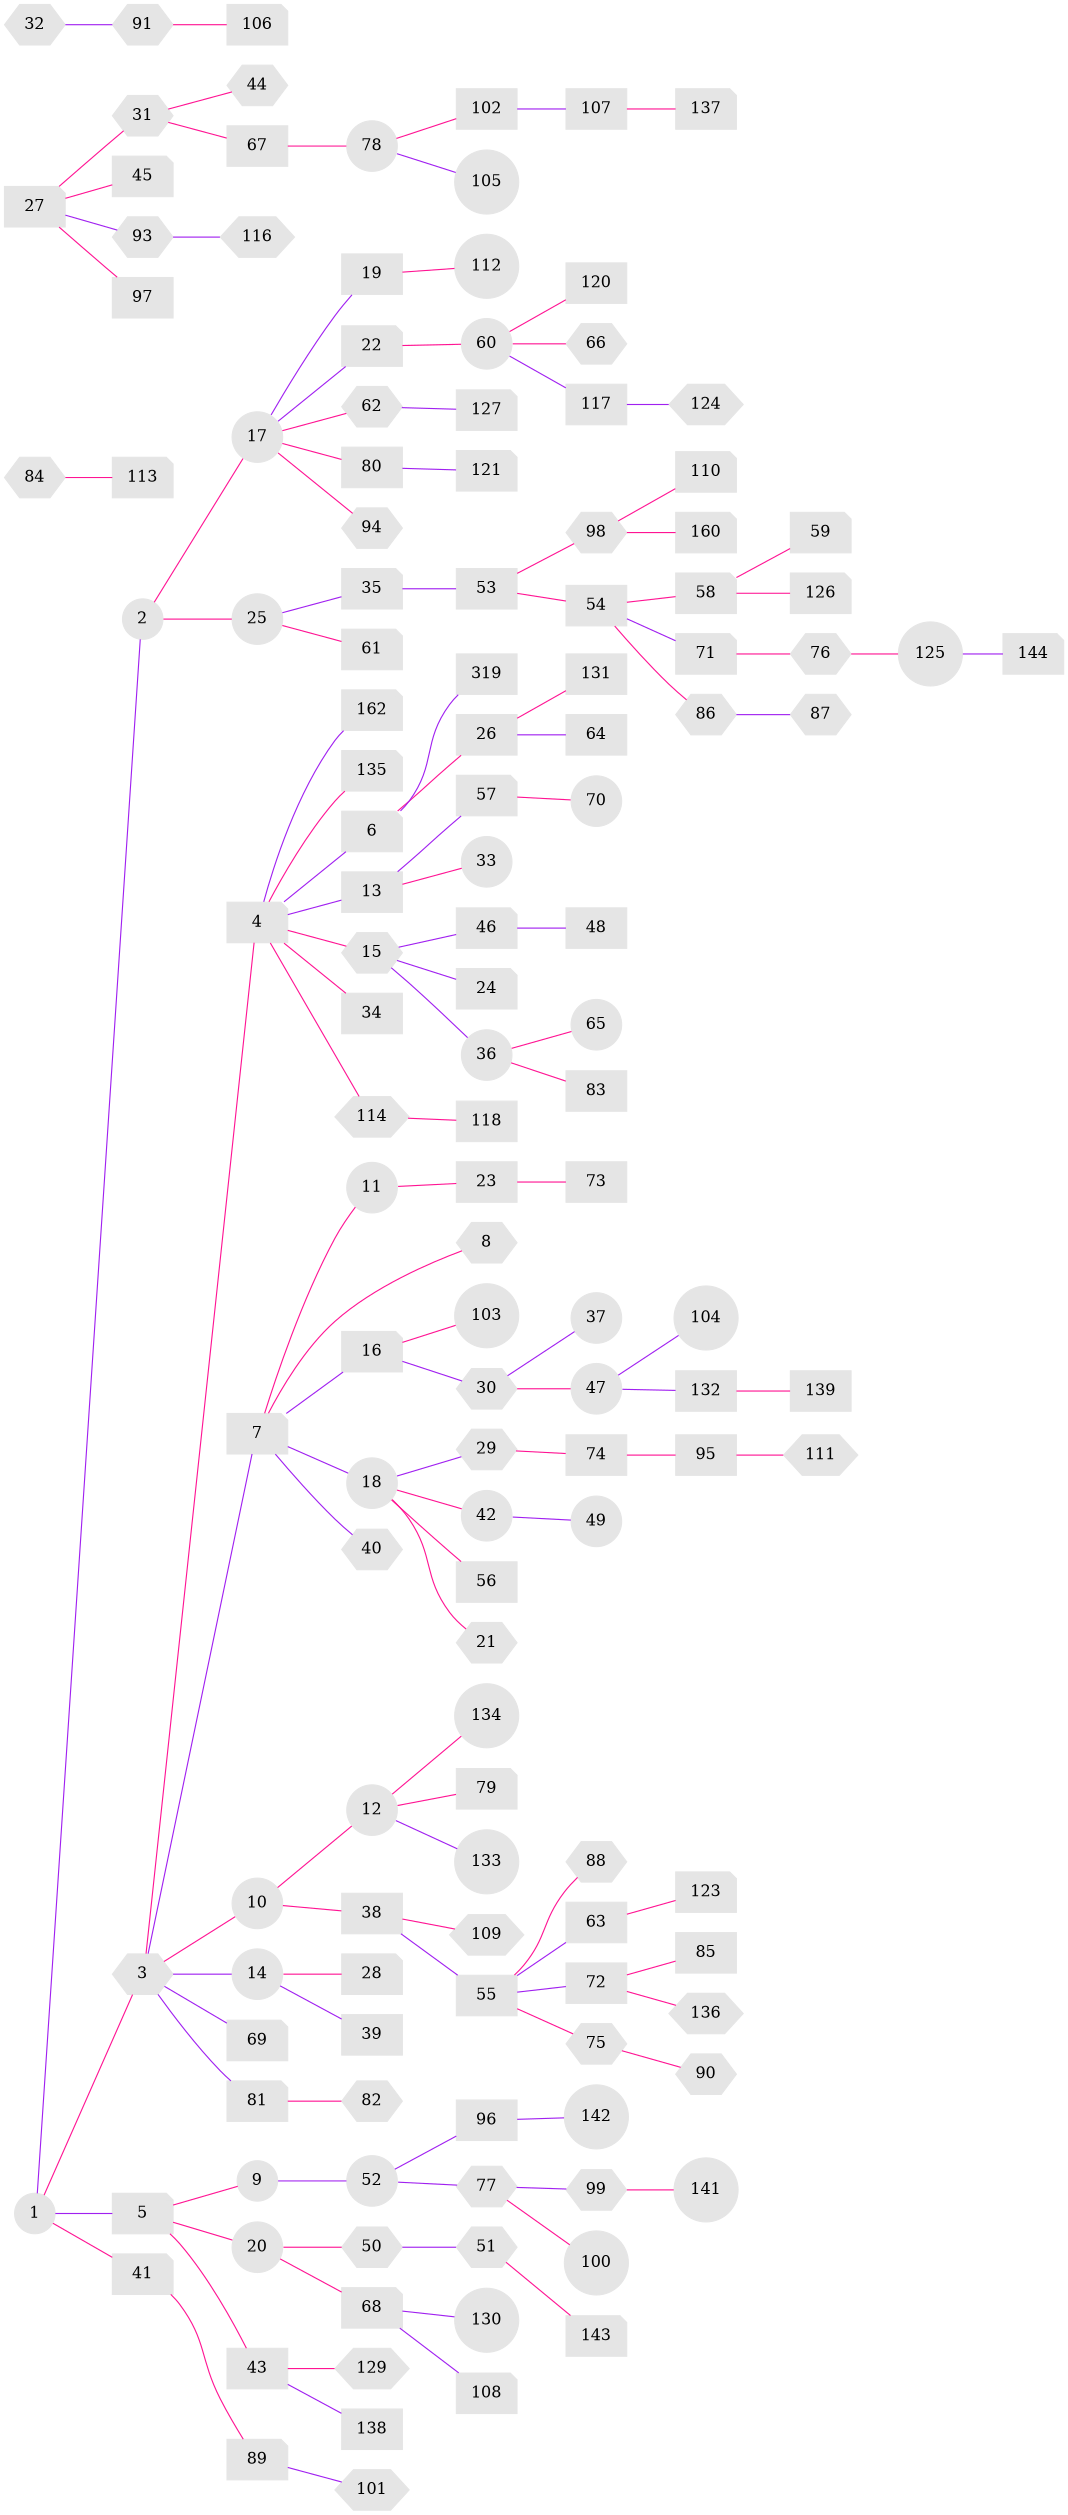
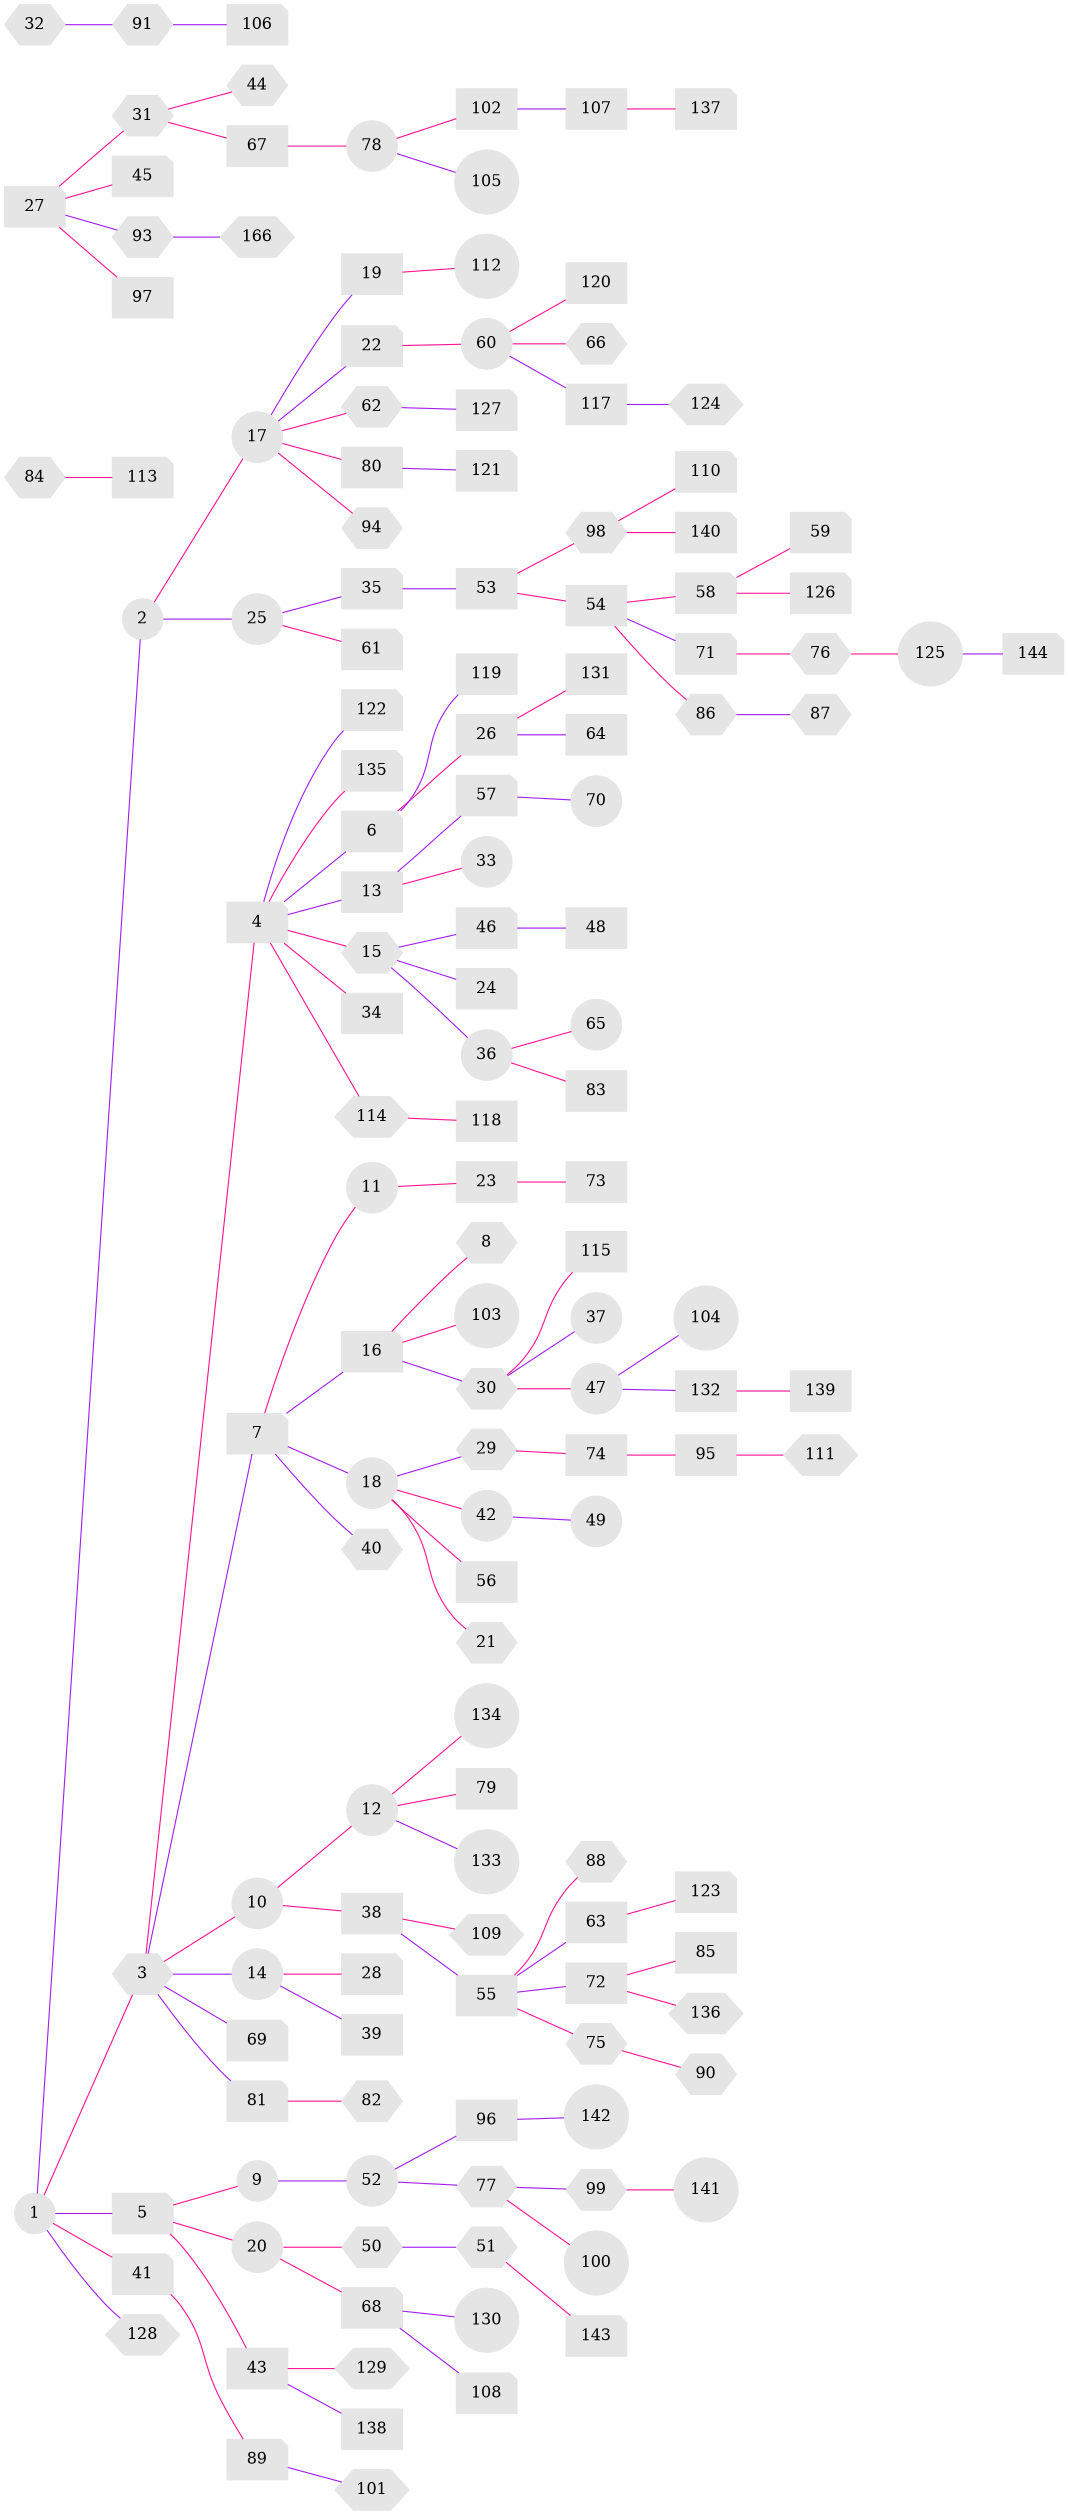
  graph {
    rankdir=LR
    node [color=gray90 shape=hexagon style=filled]
    edge [color=deeppink]
    1 [shape=circle]
    2 [shape=circle]
    3
    5 [shape=note]
    41 [shape=note]
+   128
    17 [shape=circle]
    25 [shape=circle]
    4 [shape=note]
    7 [shape=note]
    10 [shape=circle]
    14 [shape=circle]
    69 [shape=note]
    81 [shape=note]
    9 [shape=circle]
    20 [shape=circle]
    43 [shape=box]
    89 [shape=note]
    19 [shape=box]
    22 [shape=note]
    62
    80 [shape=box]
    94
    35 [shape=note]
    61 [shape=note]
    6 [shape=note]
    13 [shape=box]
    15
    34 [shape=box]
    114
-   122 [shape=note label=162]
+   122 [shape=note]
    135 [shape=note]
    8
    11 [shape=circle]
    16 [shape=note]
    18 [shape=circle]
    40
    12 [shape=circle]
    38 [shape=box]
    28 [shape=note]
    39 [shape=box]
    82
    26 [shape=box]
-   119 [shape=box label=319]
+   119 [shape=box]
    33 [shape=circle]
    57 [shape=note]
    24 [shape=note]
    36 [shape=circle]
    46 [shape=note]
    118 [shape=box]
    52 [shape=circle]
    50
    68 [shape=note]
    129
    138 [shape=box]
    64 [shape=box]
    131 [shape=box]
    23 [shape=box]
    30
    103 [shape=circle]
    21
    29
    42 [shape=circle]
    56 [shape=box]
    113 [shape=note]
    84
    77
    96 [shape=box]
    79 [shape=note]
    133 [shape=circle]
    134 [shape=circle]
    55 [shape=box]
    109
    73 [shape=box]
    27 [shape=note]
    31
    45 [shape=note]
    93
    97 [shape=box]
    70 [shape=circle]
    65 [shape=circle]
    83 [shape=box]
    48 [shape=box]
    37 [shape=circle]
    47 [shape=circle]
+   115 [shape=box]
    112 [shape=circle]
    60 [shape=circle]
    127 [shape=note]
    121 [shape=note]
    74 [shape=box]
    49 [shape=circle]
    51
    108 [shape=note]
    130 [shape=circle]
    66
    117 [shape=box]
    120 [shape=box]
    32
    91
    53 [shape=box]
    44
    67 [shape=box]
-   116
+   116 [label=166]
    95 [shape=box]
    104 [shape=circle]
    132 [shape=box]
    78 [shape=circle]
    106 [shape=note]
    54 [shape=box]
    98
    63 [shape=box]
    72 [shape=box]
    75
    88
    101
    139 [shape=box]
    143 [shape=note]
    99
    100 [shape=circle]
    142 [shape=circle]
    58 [shape=note]
    71 [shape=note]
    86
    110 [shape=note]
-   140 [shape=note label=160]
+   140 [shape=note]
    59 [shape=note]
    126 [shape=note]
    76
    87
    123 [shape=note]
    85 [shape=box]
    136
    90
    124
    102 [shape=box]
    105 [shape=circle]
    125 [shape=circle]
    111
    144 [shape=note]
    141 [shape=circle]
    107 [shape=box]
    137 [shape=note]
    1 -- 2 [color=purple]
    1 -- 3
    1 -- 5 [color=purple]
    1 -- 41
+   1 -- 128 [color=purple]
    2 -- 17
-   2 -- 25
+   2 -- 25 [color=purple]
    3 -- 4
    3 -- 7 [color=purple]
    3 -- 10
    3 -- 14 [color=purple]
    3 -- 69 [color=purple]
    3 -- 81 [color=purple]
    5 -- 9
    5 -- 20
    5 -- 43
    41 -- 89
    17 -- 19 [color=purple]
    17 -- 22 [color=purple]
    17 -- 62
    17 -- 80
    17 -- 94
    25 -- 35 [color=purple]
    25 -- 61
    4 -- 6 [color=purple]
    4 -- 13 [color=purple]
    4 -- 15
    4 -- 34
    4 -- 114
    4 -- 122 [color=purple]
    4 -- 135
-   7 -- 8
+   16 -- 8
    7 -- 11
    7 -- 16 [color=purple]
    7 -- 18 [color=purple]
    7 -- 40 [color=purple]
    10 -- 12
    10 -- 38
    14 -- 28
    14 -- 39 [color=purple]
    81 -- 82
    9 -- 52 [color=purple]
    20 -- 50
    20 -- 68
    43 -- 129
    43 -- 138 [color=purple]
    89 -- 101 [color=purple]
    19 -- 112
    22 -- 60
    62 -- 127 [color=purple]
    80 -- 121 [color=purple]
    35 -- 53 [color=purple]
    6 -- 26
    6 -- 119 [color=purple]
    13 -- 33
    13 -- 57 [color=purple]
    15 -- 24 [color=purple]
    15 -- 36 [color=purple]
    15 -- 46 [color=purple]
    114 -- 118
    11 -- 23
    16 -- 30 [color=purple]
    16 -- 103
    18 -- 21
    18 -- 29 [color=purple]
    18 -- 42
    18 -- 56
    12 -- 79
    12 -- 133 [color=purple]
    12 -- 134
    38 -- 55 [color=purple]
    38 -- 109
    26 -- 64 [color=purple]
    26 -- 131
-   57 -- 70
+   57 -- 70 [color=purple]
    36 -- 65
    36 -- 83
    46 -- 48 [color=purple]
    52 -- 77 [color=purple]
    52 -- 96 [color=purple]
    50 -- 51 [color=purple]
    68 -- 108 [color=purple]
    68 -- 130 [color=purple]
    23 -- 73
    30 -- 37 [color=purple]
    30 -- 47
+   30 -- 115
    29 -- 74
    42 -- 49 [color=purple]
    84 -- 113
    77 -- 99 [color=purple]
    77 -- 100
    96 -- 142 [color=purple]
    55 -- 63 [color=purple]
    55 -- 72 [color=purple]
    55 -- 75
    55 -- 88
    27 -- 31
    27 -- 45
    27 -- 93 [color=purple]
    27 -- 97
    31 -- 44
    31 -- 67
    93 -- 116 [color=purple]
    47 -- 104 [color=purple]
    47 -- 132 [color=purple]
    60 -- 66
    60 -- 117 [color=purple]
    60 -- 120
    74 -- 95
    51 -- 143
    117 -- 124 [color=purple]
    32 -- 91 [color=purple]
-   91 -- 106
+   91 -- 106 [color=purple]
    53 -- 54
    53 -- 98
    67 -- 78
    95 -- 111
    132 -- 139
    78 -- 102
    78 -- 105 [color=purple]
    54 -- 58
    54 -- 71 [color=purple]
    54 -- 86
    98 -- 110
    98 -- 140
    63 -- 123
    72 -- 85
    72 -- 136
    75 -- 90
    99 -- 141
    58 -- 59
    58 -- 126
    71 -- 76
    86 -- 87 [color=purple]
    76 -- 125
    102 -- 107 [color=purple]
    125 -- 144 [color=purple]
    107 -- 137
  }
